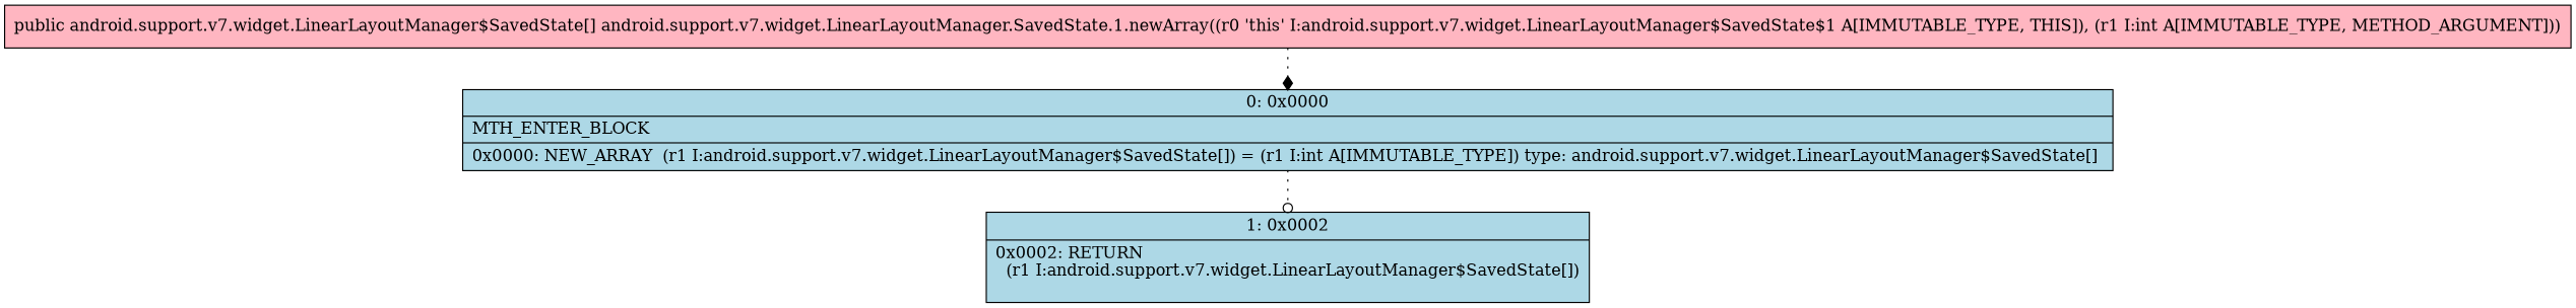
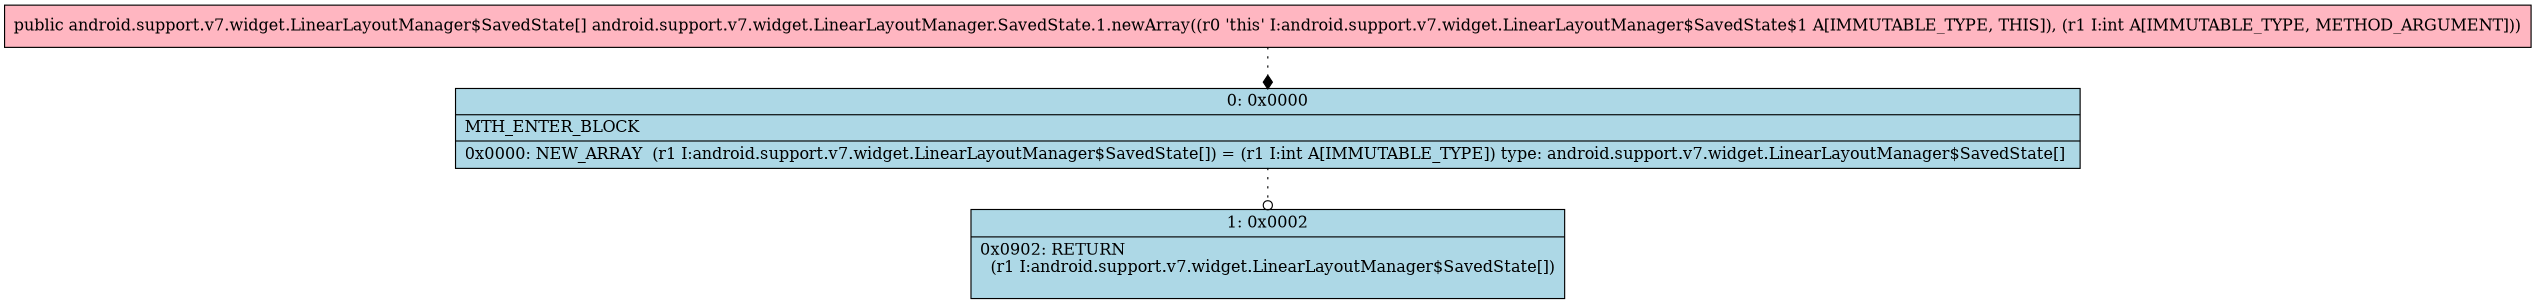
  digraph {
    node [shape=record style=filled fillcolor=lightblue]
    edge [style=dotted]
    n1 [label="{0\:\ 0x0000|MTH_ENTER_BLOCK\l|0x0000: NEW_ARRAY  (r1 I:android.support.v7.widget.LinearLayoutManager$SavedState[]) = (r1 I:int A[IMMUTABLE_TYPE]) type: android.support.v7.widget.LinearLayoutManager$SavedState[] \l}"]
-   n2 [label="{1\:\ 0x0002|0x0002: RETURN  \l  (r1 I:android.support.v7.widget.LinearLayoutManager$SavedState[])\l \l}"]
+   n2 [label="{1\:\ 0x0002|0x0902: RETURN  \l  (r1 I:android.support.v7.widget.LinearLayoutManager$SavedState[])\l \l}"]
    n3 [label="{public android.support.v7.widget.LinearLayoutManager$SavedState[] android.support.v7.widget.LinearLayoutManager.SavedState.1.newArray((r0 'this' I:android.support.v7.widget.LinearLayoutManager$SavedState$1 A[IMMUTABLE_TYPE, THIS]), (r1 I:int A[IMMUTABLE_TYPE, METHOD_ARGUMENT])) }" fillcolor=lightpink]
    n1 -> n2 [arrowhead=odot]
    n3 -> n1 [arrowhead=diamond]
  }
